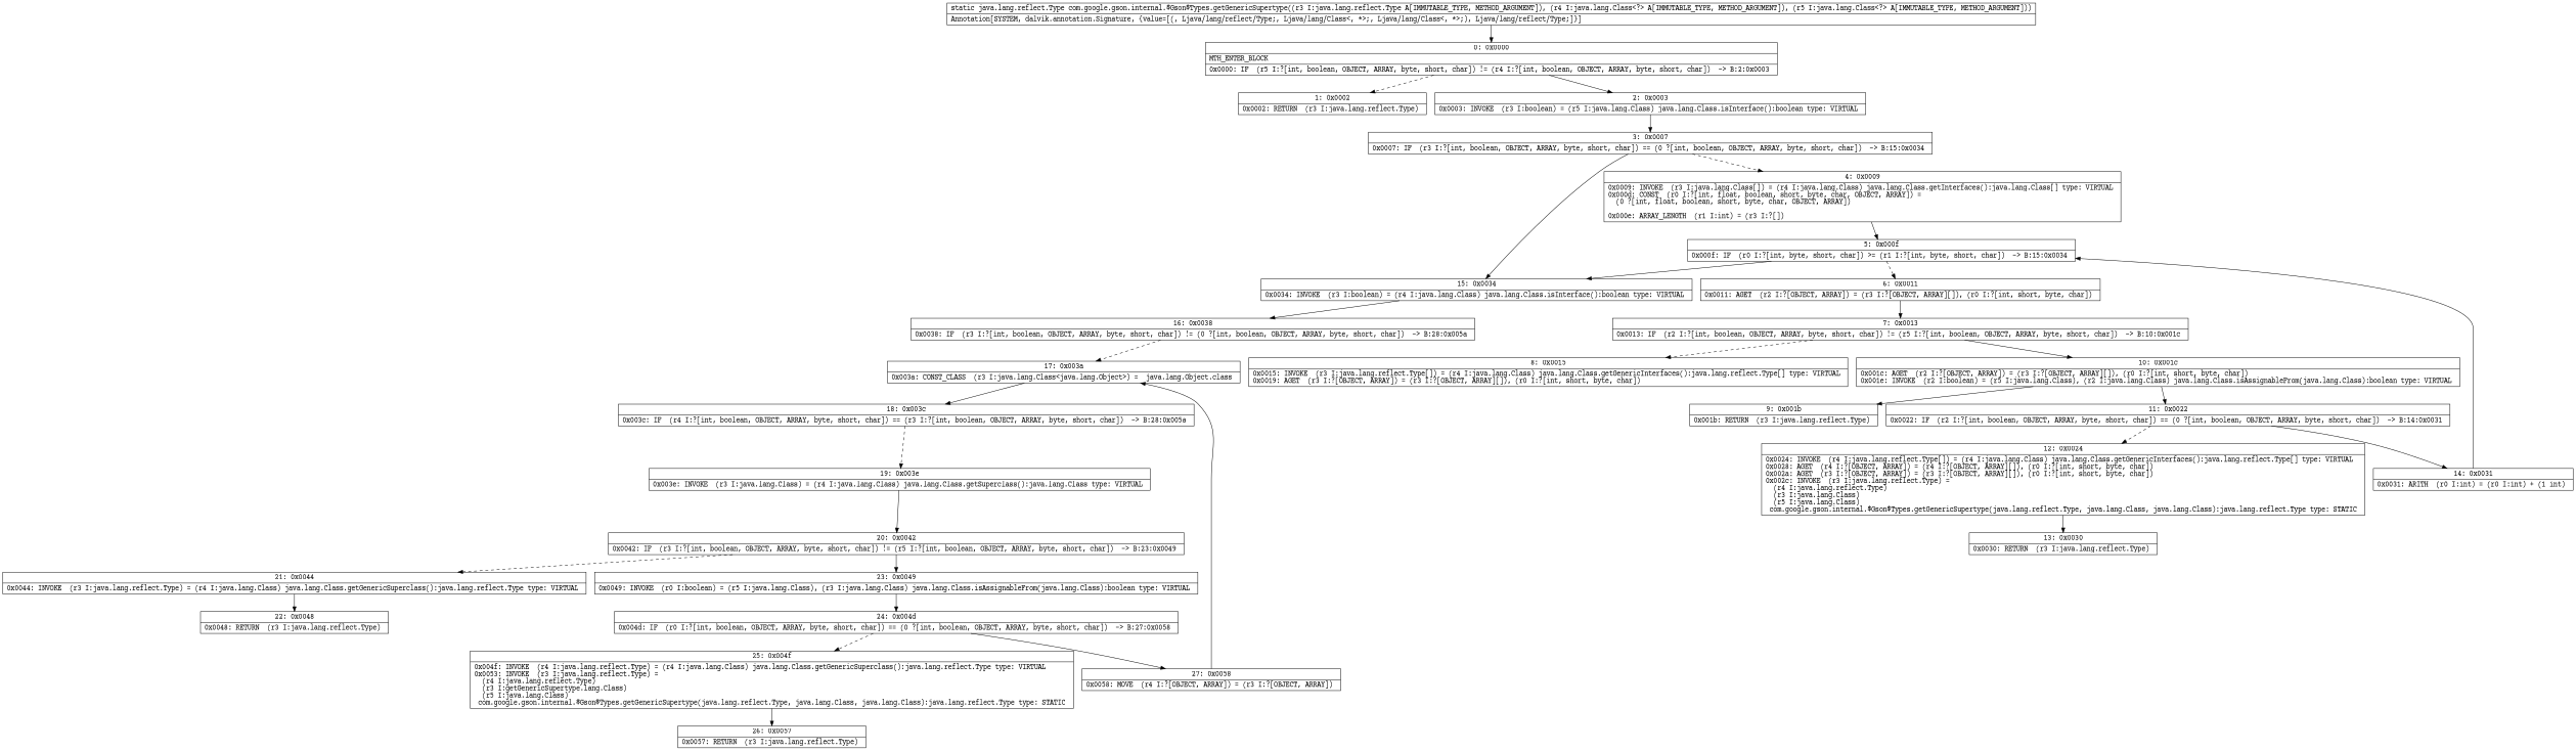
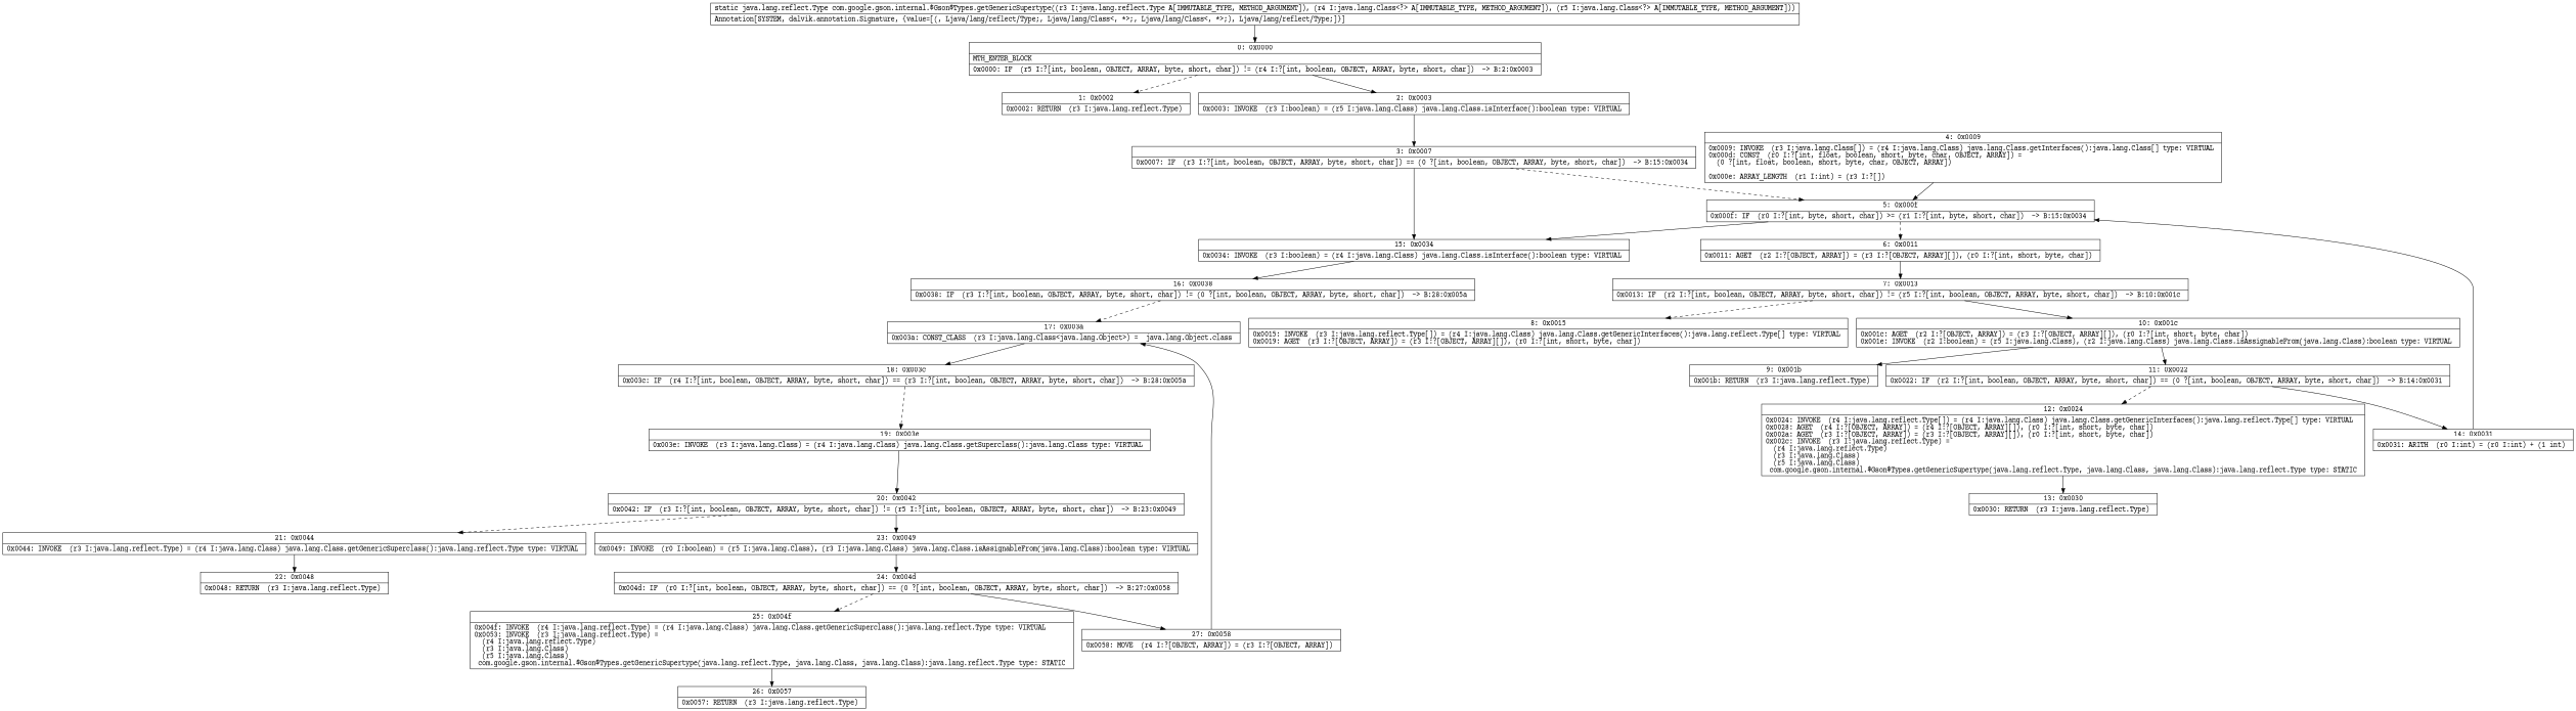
  digraph {
    fontname="Courier Prime"
    node [fontname="Courier Prime" shape=record]
    edge [fontname="Courier Prime"]
    n1 [label="{0\:\ 0x0000|MTH_ENTER_BLOCK\l|0x0000: IF  (r5 I:?[int, boolean, OBJECT, ARRAY, byte, short, char]) != (r4 I:?[int, boolean, OBJECT, ARRAY, byte, short, char])  \-\> B:2:0x0003 \l}"]
    n2 [label="{1\:\ 0x0002|0x0002: RETURN  (r3 I:java.lang.reflect.Type) \l}"]
    n3 [label="{2\:\ 0x0003|0x0003: INVOKE  (r3 I:boolean) = (r5 I:java.lang.Class) java.lang.Class.isInterface():boolean type: VIRTUAL \l}"]
    n4 [label="{3\:\ 0x0007|0x0007: IF  (r3 I:?[int, boolean, OBJECT, ARRAY, byte, short, char]) == (0 ?[int, boolean, OBJECT, ARRAY, byte, short, char])  \-\> B:15:0x0034 \l}"]
    n5 [label="{4\:\ 0x0009|0x0009: INVOKE  (r3 I:java.lang.Class[]) = (r4 I:java.lang.Class) java.lang.Class.getInterfaces():java.lang.Class[] type: VIRTUAL \l0x000d: CONST  (r0 I:?[int, float, boolean, short, byte, char, OBJECT, ARRAY]) = \l  (0 ?[int, float, boolean, short, byte, char, OBJECT, ARRAY])\l \l0x000e: ARRAY_LENGTH  (r1 I:int) = (r3 I:?[]) \l}"]
    n6 [label="{15\:\ 0x0034|0x0034: INVOKE  (r3 I:boolean) = (r4 I:java.lang.Class) java.lang.Class.isInterface():boolean type: VIRTUAL \l}"]
    n7 [label="{5\:\ 0x000f|0x000f: IF  (r0 I:?[int, byte, short, char]) \>= (r1 I:?[int, byte, short, char])  \-\> B:15:0x0034 \l}"]
    n8 [label="{16\:\ 0x0038|0x0038: IF  (r3 I:?[int, boolean, OBJECT, ARRAY, byte, short, char]) != (0 ?[int, boolean, OBJECT, ARRAY, byte, short, char])  \-\> B:28:0x005a \l}"]
    n9 [label="{6\:\ 0x0011|0x0011: AGET  (r2 I:?[OBJECT, ARRAY]) = (r3 I:?[OBJECT, ARRAY][]), (r0 I:?[int, short, byte, char]) \l}"]
    n10 [label="{7\:\ 0x0013|0x0013: IF  (r2 I:?[int, boolean, OBJECT, ARRAY, byte, short, char]) != (r5 I:?[int, boolean, OBJECT, ARRAY, byte, short, char])  \-\> B:10:0x001c \l}"]
    n11 [label="{8\:\ 0x0015|0x0015: INVOKE  (r3 I:java.lang.reflect.Type[]) = (r4 I:java.lang.Class) java.lang.Class.getGenericInterfaces():java.lang.reflect.Type[] type: VIRTUAL \l0x0019: AGET  (r3 I:?[OBJECT, ARRAY]) = (r3 I:?[OBJECT, ARRAY][]), (r0 I:?[int, short, byte, char]) \l}"]
    n12 [label="{10\:\ 0x001c|0x001c: AGET  (r2 I:?[OBJECT, ARRAY]) = (r3 I:?[OBJECT, ARRAY][]), (r0 I:?[int, short, byte, char]) \l0x001e: INVOKE  (r2 I:boolean) = (r5 I:java.lang.Class), (r2 I:java.lang.Class) java.lang.Class.isAssignableFrom(java.lang.Class):boolean type: VIRTUAL \l}"]
    n13 [label="{9\:\ 0x001b|0x001b: RETURN  (r3 I:java.lang.reflect.Type) \l}"]
    n14 [label="{11\:\ 0x0022|0x0022: IF  (r2 I:?[int, boolean, OBJECT, ARRAY, byte, short, char]) == (0 ?[int, boolean, OBJECT, ARRAY, byte, short, char])  \-\> B:14:0x0031 \l}"]
    n15 [label="{12\:\ 0x0024|0x0024: INVOKE  (r4 I:java.lang.reflect.Type[]) = (r4 I:java.lang.Class) java.lang.Class.getGenericInterfaces():java.lang.reflect.Type[] type: VIRTUAL \l0x0028: AGET  (r4 I:?[OBJECT, ARRAY]) = (r4 I:?[OBJECT, ARRAY][]), (r0 I:?[int, short, byte, char]) \l0x002a: AGET  (r3 I:?[OBJECT, ARRAY]) = (r3 I:?[OBJECT, ARRAY][]), (r0 I:?[int, short, byte, char]) \l0x002c: INVOKE  (r3 I:java.lang.reflect.Type) = \l  (r4 I:java.lang.reflect.Type)\l  (r3 I:java.lang.Class)\l  (r5 I:java.lang.Class)\l com.google.gson.internal.$Gson$Types.getGenericSupertype(java.lang.reflect.Type, java.lang.Class, java.lang.Class):java.lang.reflect.Type type: STATIC \l}"]
    n16 [label="{14\:\ 0x0031|0x0031: ARITH  (r0 I:int) = (r0 I:int) + (1 int) \l}"]
    n17 [label="{13\:\ 0x0030|0x0030: RETURN  (r3 I:java.lang.reflect.Type) \l}"]
    n18 [label="{17\:\ 0x003a|0x003a: CONST_CLASS  (r3 I:java.lang.Class\<java.lang.Object\>) =  java.lang.Object.class \l}"]
    n19 [label="{18\:\ 0x003c|0x003c: IF  (r4 I:?[int, boolean, OBJECT, ARRAY, byte, short, char]) == (r3 I:?[int, boolean, OBJECT, ARRAY, byte, short, char])  \-\> B:28:0x005a \l}"]
    n20 [label="{19\:\ 0x003e|0x003e: INVOKE  (r3 I:java.lang.Class) = (r4 I:java.lang.Class) java.lang.Class.getSuperclass():java.lang.Class type: VIRTUAL \l}"]
    n21 [label="{20\:\ 0x0042|0x0042: IF  (r3 I:?[int, boolean, OBJECT, ARRAY, byte, short, char]) != (r5 I:?[int, boolean, OBJECT, ARRAY, byte, short, char])  \-\> B:23:0x0049 \l}"]
    n22 [label="{21\:\ 0x0044|0x0044: INVOKE  (r3 I:java.lang.reflect.Type) = (r4 I:java.lang.Class) java.lang.Class.getGenericSuperclass():java.lang.reflect.Type type: VIRTUAL \l}"]
    n23 [label="{23\:\ 0x0049|0x0049: INVOKE  (r0 I:boolean) = (r5 I:java.lang.Class), (r3 I:java.lang.Class) java.lang.Class.isAssignableFrom(java.lang.Class):boolean type: VIRTUAL \l}"]
    n24 [label="{22\:\ 0x0048|0x0048: RETURN  (r3 I:java.lang.reflect.Type) \l}"]
    n25 [label="{24\:\ 0x004d|0x004d: IF  (r0 I:?[int, boolean, OBJECT, ARRAY, byte, short, char]) == (0 ?[int, boolean, OBJECT, ARRAY, byte, short, char])  \-\> B:27:0x0058 \l}"]
-   n26 [label="{25\:\ 0x004f|0x004f: INVOKE  (r4 I:java.lang.reflect.Type) = (r4 I:java.lang.Class) java.lang.Class.getGenericSuperclass():java.lang.reflect.Type type: VIRTUAL \l0x0053: INVOKE  (r3 I:java.lang.reflect.Type) = \l  (r4 I:java.lang.reflect.Type)\l  (r3 I:getGenericSupertype.lang.Class)\l  (r5 I:java.lang.Class)\l com.google.gson.internal.$Gson$Types.getGenericSupertype(java.lang.reflect.Type, java.lang.Class, java.lang.Class):java.lang.reflect.Type type: STATIC \l}"]
+   n26 [label="{25\:\ 0x004f|0x004f: INVOKE  (r4 I:java.lang.reflect.Type) = (r4 I:java.lang.Class) java.lang.Class.getGenericSuperclass():java.lang.reflect.Type type: VIRTUAL \l0x0053: INVOKE  (r3 I:java.lang.reflect.Type) = \l  (r4 I:java.lang.reflect.Type)\l  (r3 I:java.lang.Class)\l  (r5 I:java.lang.Class)\l com.google.gson.internal.$Gson$Types.getGenericSupertype(java.lang.reflect.Type, java.lang.Class, java.lang.Class):java.lang.reflect.Type type: STATIC \l}"]
    n27 [label="{27\:\ 0x0058|0x0058: MOVE  (r4 I:?[OBJECT, ARRAY]) = (r3 I:?[OBJECT, ARRAY]) \l}"]
    n28 [label="{26\:\ 0x0057|0x0057: RETURN  (r3 I:java.lang.reflect.Type) \l}"]
    n29 [label="{static java.lang.reflect.Type com.google.gson.internal.$Gson$Types.getGenericSupertype((r3 I:java.lang.reflect.Type A[IMMUTABLE_TYPE, METHOD_ARGUMENT]), (r4 I:java.lang.Class\<?\> A[IMMUTABLE_TYPE, METHOD_ARGUMENT]), (r5 I:java.lang.Class\<?\> A[IMMUTABLE_TYPE, METHOD_ARGUMENT]))  | Annotation[SYSTEM, dalvik.annotation.Signature, \{value=[(, Ljava\/lang\/reflect\/Type;, Ljava\/lang\/Class\<, *\>;, Ljava\/lang\/Class\<, *\>;), Ljava\/lang\/reflect\/Type;]\}]\l}"]
    n1 -> n2 [style=dashed]
    n1 -> n3
    n3 -> n4
-   n4 -> n5 [style=dashed]
+   n4 -> n7 [style=dashed]
    n4 -> n6
    n5 -> n7
    n6 -> n8
    n7 -> n6
    n7 -> n9 [style=dashed]
    n8 -> n18 [style=dashed]
    n9 -> n10
    n10 -> n11 [style=dashed]
    n10 -> n12
    n12 -> n13
    n12 -> n14
    n14 -> n15 [style=dashed]
    n14 -> n16
    n15 -> n17
    n16 -> n7
    n18 -> n19
    n19 -> n20 [style=dashed]
    n20 -> n21
    n21 -> n22 [style=dashed]
    n21 -> n23
    n22 -> n24
    n23 -> n25
    n25 -> n26 [style=dashed]
    n25 -> n27
    n26 -> n28
    n27 -> n18
    n29 -> n1
  }
